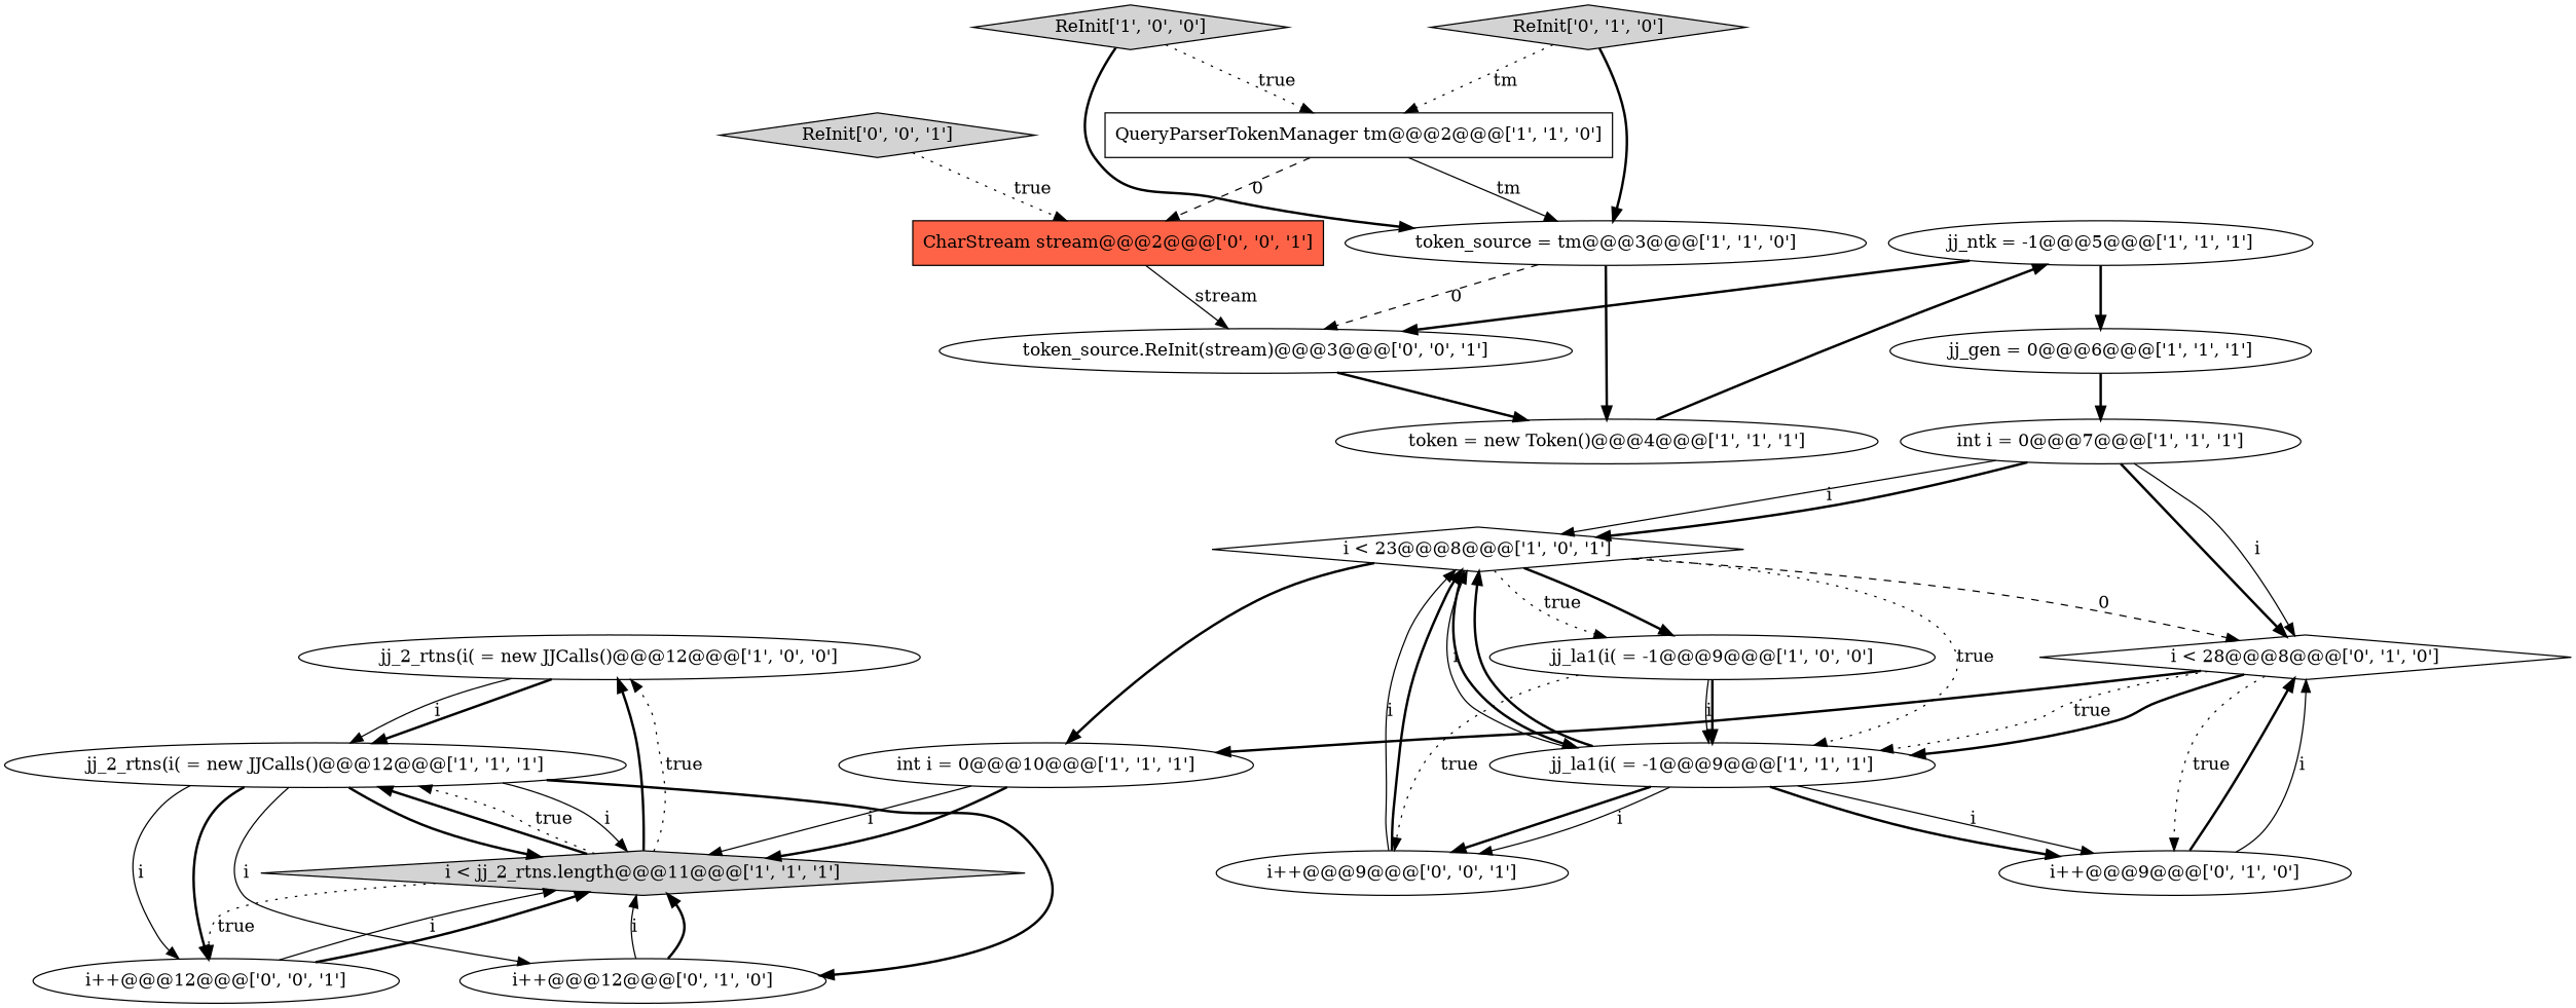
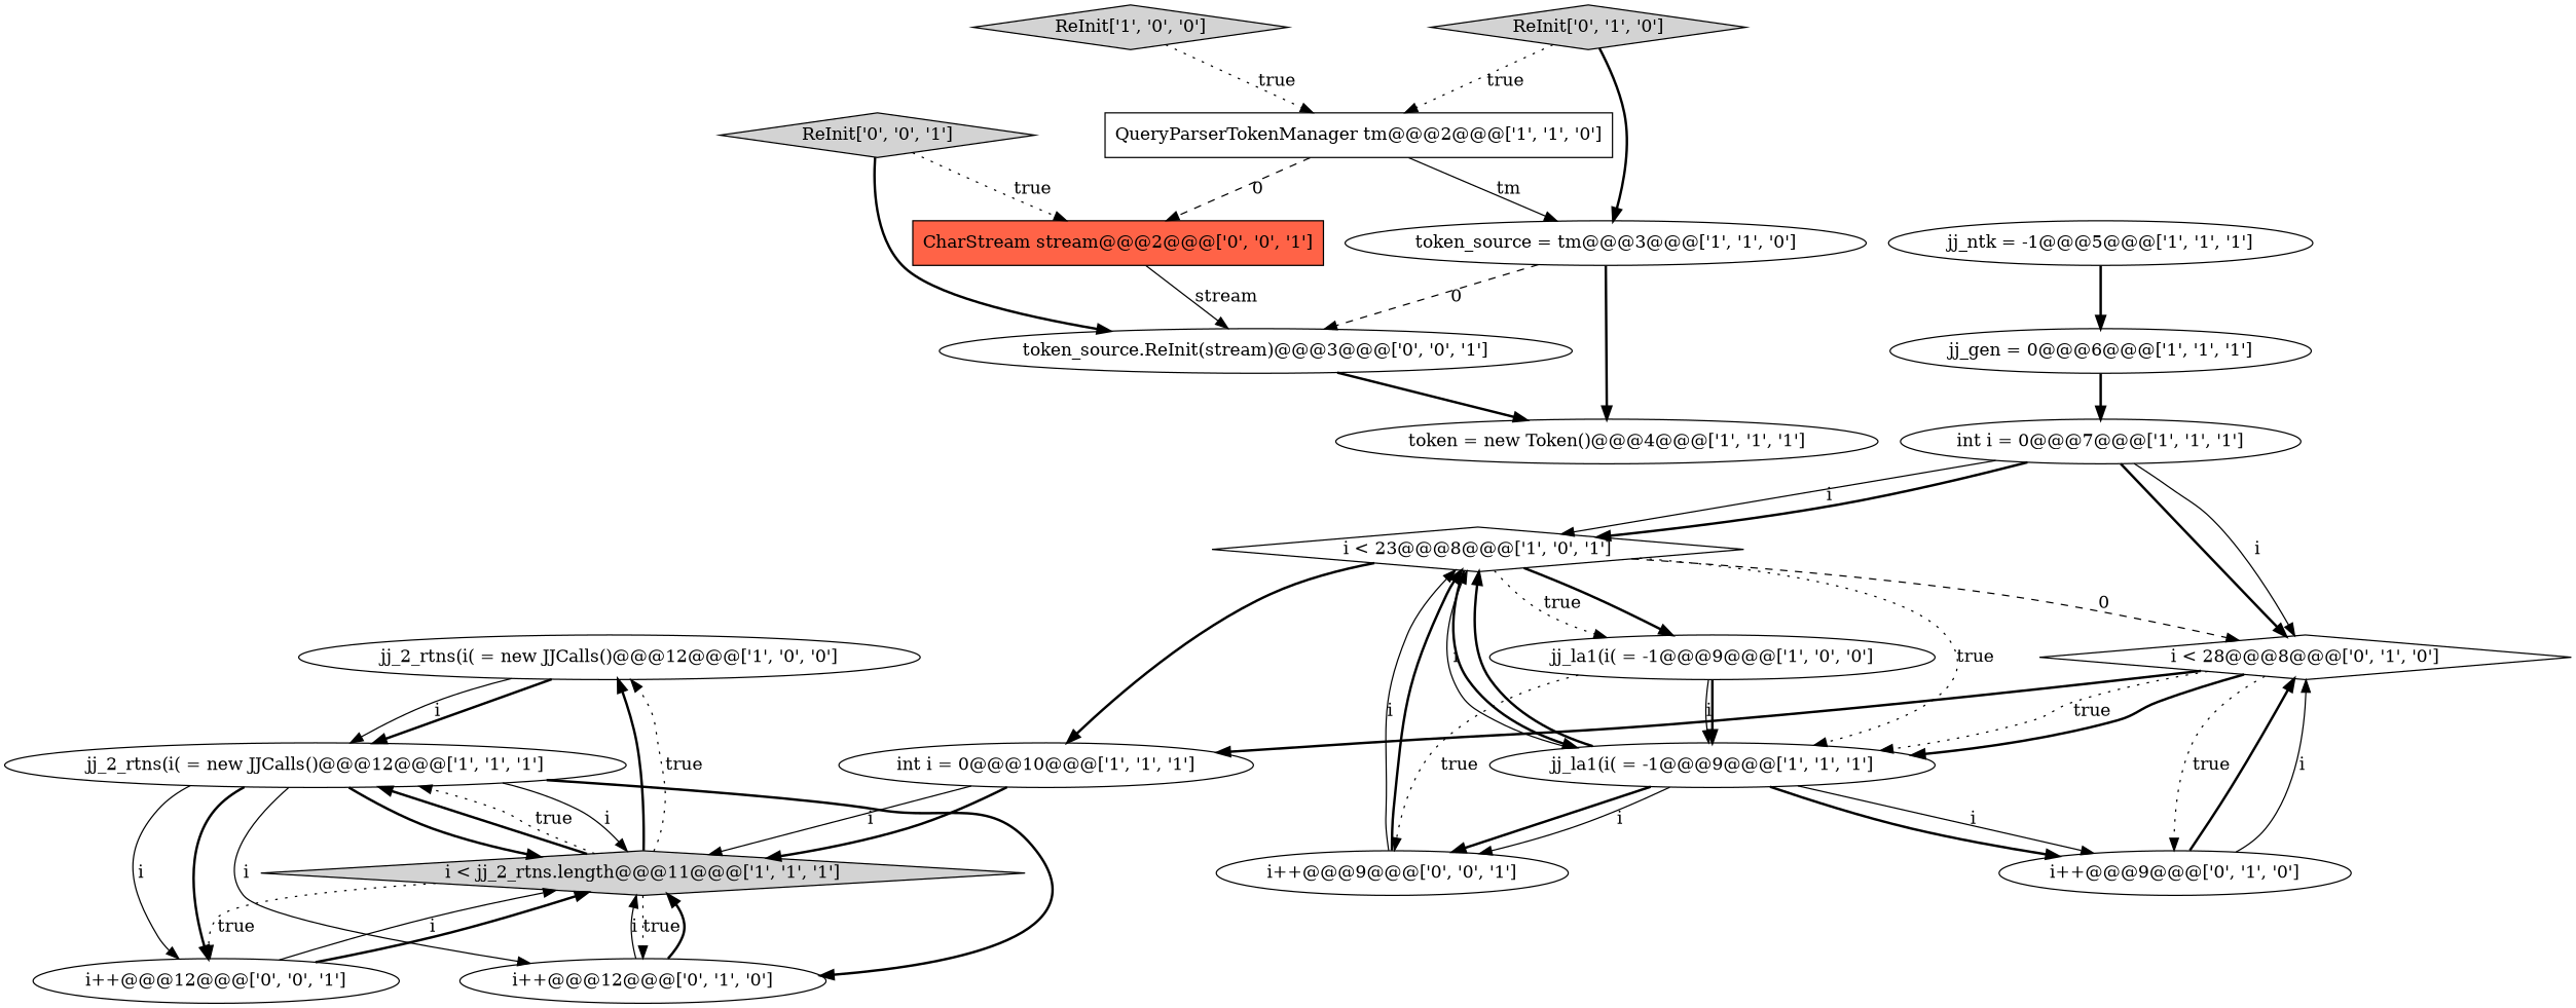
  digraph {
    node [fillcolor=white shape=ellipse style=filled]
    edge [style=bold]
    n1 [label="jj_2_rtns(i( = new JJCalls()@@@12@@@['1', '0', '0']"]
    n2 [label="jj_2_rtns(i( = new JJCalls()@@@12@@@['1', '1', '1']"]
    n3 [fillcolor=lightgray label="i < jj_2_rtns.length@@@11@@@['1', '1', '1']" shape=diamond]
    n4 [label="i++@@@12@@@['0', '0', '1']"]
    n5 [label="i++@@@12@@@['0', '1', '0']"]
    n6 [label="token_source.ReInit(stream)@@@3@@@['0', '0', '1']"]
    n7 [label="token = new Token()@@@4@@@['1', '1', '1']"]
    n8 [label="jj_ntk = -1@@@5@@@['1', '1', '1']"]
    n9 [label="i++@@@9@@@['0', '0', '1']"]
    n10 [label="i < 23@@@8@@@['1', '0', '1']" shape=diamond]
    n11 [label="int i = 0@@@10@@@['1', '1', '1']"]
    n12 [label="i < 28@@@8@@@['0', '1', '0']" shape=diamond]
    n13 [label="jj_la1(i( = -1@@@9@@@['1', '1', '1']"]
    n14 [label="jj_la1(i( = -1@@@9@@@['1', '0', '0']"]
    n15 [label="jj_gen = 0@@@6@@@['1', '1', '1']"]
    n16 [label="int i = 0@@@7@@@['1', '1', '1']"]
    n17 [label="QueryParserTokenManager tm@@@2@@@['1', '1', '0']" shape=box]
    n18 [fillcolor=tomato label="CharStream stream@@@2@@@['0', '0', '1']" shape=box]
    n19 [label="token_source = tm@@@3@@@['1', '1', '0']"]
    n20 [fillcolor=lightgray label="ReInit['1', '0', '0']" shape=diamond]
    n21 [fillcolor=lightgray label="ReInit['0', '1', '0']" shape=diamond]
    n22 [label="i++@@@9@@@['0', '1', '0']"]
    n23 [fillcolor=lightgray label="ReInit['0', '0', '1']" shape=diamond]
    n1 -> n2
    n1 -> n2 [label=i style=solid]
    n2 -> n3 [label=i style=solid]
    n2 -> n3
    n2 -> n4 [label=i style=solid]
    n2 -> n4
    n2 -> n5 [label=i style=solid]
    n2 -> n5
    n3 -> n1
    n3 -> n1 [label=true style=dotted]
    n3 -> n2
    n3 -> n2 [label=true style=dotted]
    n3 -> n4 [label=true style=dotted]
+   n3 -> n5 [label=true style=dotted]
    n4 -> n3 [label=i style=solid]
    n4 -> n3
    n5 -> n3
    n5 -> n3 [label=i style=solid]
    n6 -> n7
-   n7 -> n8
    n8 -> n15
    n9 -> n10
    n9 -> n10 [label=i style=solid]
    n10 -> n11
    n10 -> n12 [label=0 style=dashed]
    n10 -> n13 [label=true style=dotted]
    n10 -> n13
    n10 -> n14
    n10 -> n14 [label=true style=dotted]
    n11 -> n3
    n11 -> n3 [label=i style=solid]
    n12 -> n11
    n12 -> n13
    n12 -> n13 [label=true style=dotted]
    n12 -> n22 [label=true style=dotted]
    n13 -> n9
    n13 -> n9 [label=i style=solid]
    n13 -> n10 [label=i style=solid]
    n13 -> n10
    n13 -> n22 [label=i style=solid]
    n13 -> n22
    n14 -> n9 [label=true style=dotted]
    n14 -> n13
    n14 -> n13 [label=i style=solid]
    n15 -> n16
    n16 -> n10 [label=i style=solid]
    n16 -> n10
    n16 -> n12
    n16 -> n12 [label=i style=solid]
    n17 -> n18 [label=0 style=dashed]
    n17 -> n19 [label=tm style=solid]
    n18 -> n6 [label=stream style=solid]
    n19 -> n6 [label=0 style=dashed]
    n19 -> n7
    n20 -> n17 [label=true style=dotted]
-   n20 -> n19
-   n21 -> n17 [label=tm style=dotted]
+   n21 -> n17 [label=true style=dotted]
    n21 -> n19
    n22 -> n12 [label=i style=solid]
    n22 -> n12
-   n8 -> n6
+   n23 -> n6
    n23 -> n18 [label=true style=dotted]
  }
